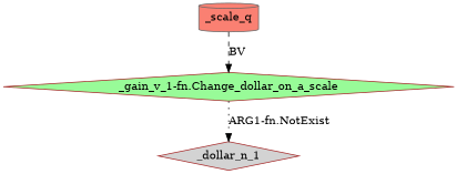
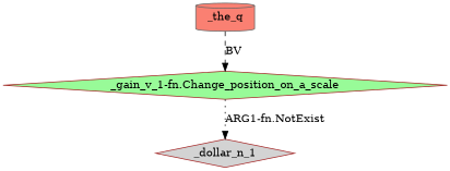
  digraph {
    node [color=brown shape=diamond style=filled]
-   _the_q [color=gray40 fillcolor=salmon shape=cylinder label=_scale_q]
-   "_gain_v_1-fn.Change_position_on_a_scale" [fillcolor=palegreen label="_gain_v_1-fn.Change_dollar_on_a_scale"]
+   _the_q [color=gray40 fillcolor=salmon shape=cylinder]
+   "_gain_v_1-fn.Change_position_on_a_scale" [fillcolor=palegreen]
    _dollar_n_1 [fillcolor=lightgrey]
    _the_q -> "_gain_v_1-fn.Change_position_on_a_scale" [label=BV style=dashed]
    "_gain_v_1-fn.Change_position_on_a_scale" -> _dollar_n_1 [label="ARG1-fn.NotExist" style=dotted]
  }
